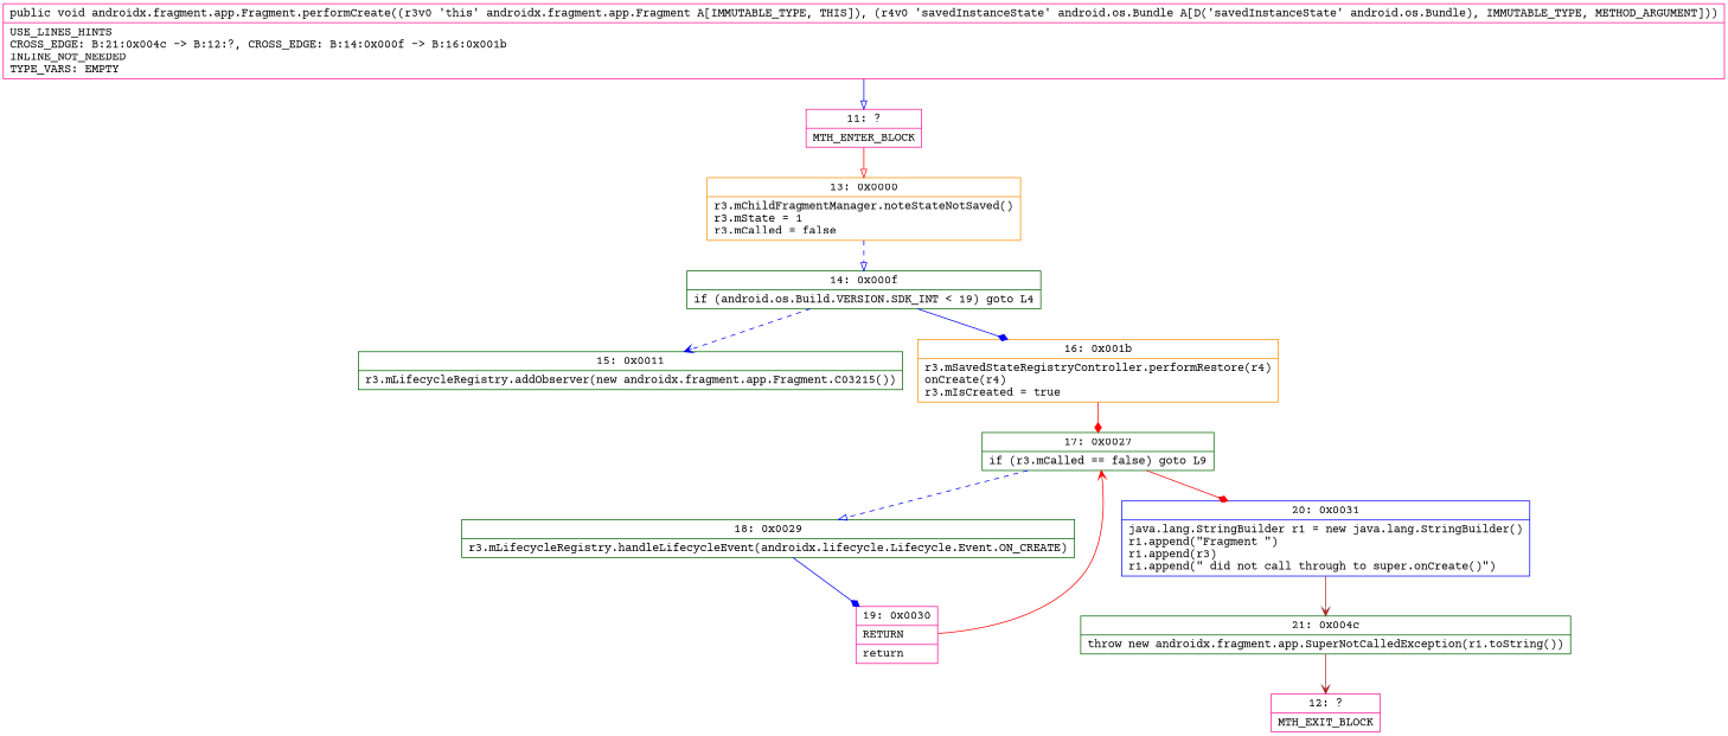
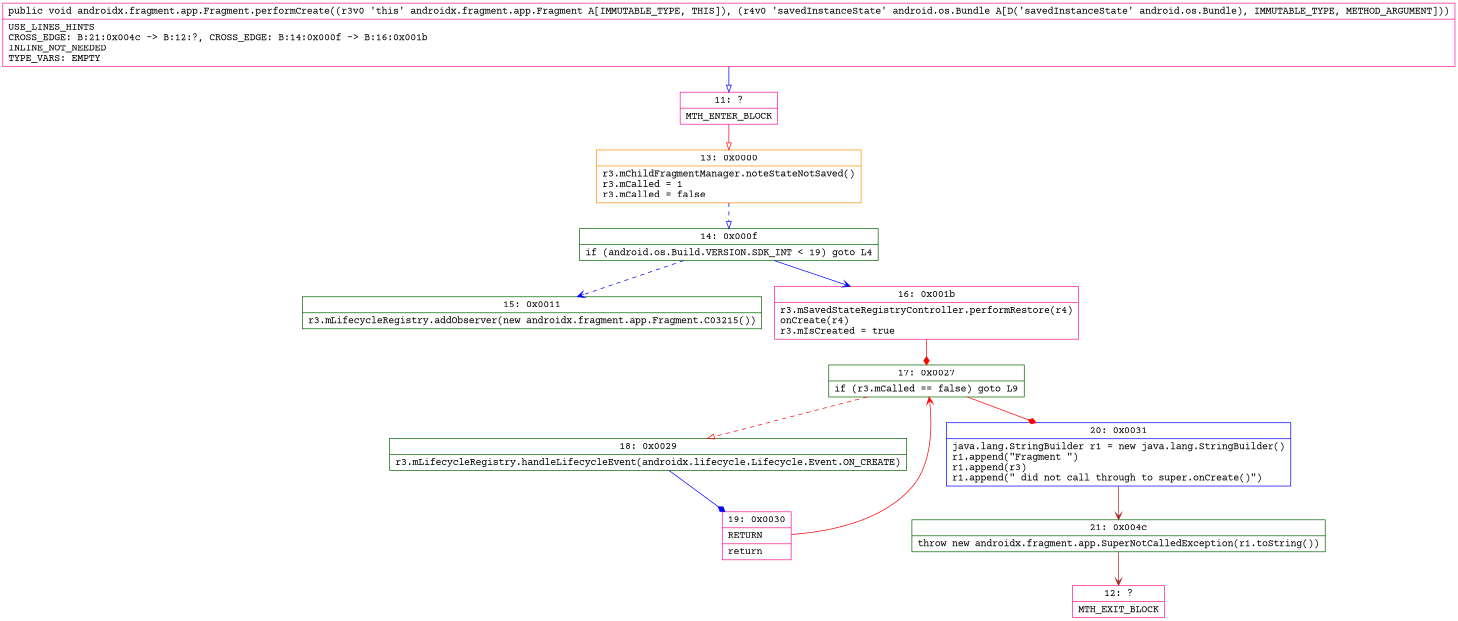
  digraph {
    fontname="Courier Prime"
    node [color=darkgreen fontname="Courier Prime" shape=record]
    edge [arrowhead=onormal color=blue fontname="Courier Prime"]
    n1 [color=deeppink label="{11\:\ ?|MTH_ENTER_BLOCK\l}"]
-   n2 [color=darkorange label="{13\:\ 0x0000|r3.mChildFragmentManager.noteStateNotSaved()\lr3.mState = 1\lr3.mCalled = false\l}"]
+   n2 [color=darkorange label="{13\:\ 0x0000|r3.mChildFragmentManager.noteStateNotSaved()\lr3.mCalled = 1\lr3.mCalled = false\l}"]
    n3 [label="{14\:\ 0x000f|if (android.os.Build.VERSION.SDK_INT \< 19) goto L4\l}"]
    n4 [label="{15\:\ 0x0011|r3.mLifecycleRegistry.addObserver(new androidx.fragment.app.Fragment.C03215())\l}"]
-   n5 [color=darkorange label="{16\:\ 0x001b|r3.mSavedStateRegistryController.performRestore(r4)\lonCreate(r4)\lr3.mIsCreated = true\l}"]
+   n5 [color=deeppink label="{16\:\ 0x001b|r3.mSavedStateRegistryController.performRestore(r4)\lonCreate(r4)\lr3.mIsCreated = true\l}"]
    n6 [label="{17\:\ 0x0027|if (r3.mCalled == false) goto L9\l}"]
    n7 [label="{18\:\ 0x0029|r3.mLifecycleRegistry.handleLifecycleEvent(androidx.lifecycle.Lifecycle.Event.ON_CREATE)\l}"]
    n8 [color=blue label="{20\:\ 0x0031|java.lang.StringBuilder r1 = new java.lang.StringBuilder()\lr1.append(\"Fragment \")\lr1.append(r3)\lr1.append(\" did not call through to super.onCreate()\")\l}"]
    n9 [color=deeppink label="{19\:\ 0x0030|RETURN\l|return\l}"]
    n10 [label="{21\:\ 0x004c|throw new androidx.fragment.app.SuperNotCalledException(r1.toString())\l}"]
    n11 [color=deeppink label="{12\:\ ?|MTH_EXIT_BLOCK\l}"]
    n12 [color=deeppink label="{public void androidx.fragment.app.Fragment.performCreate((r3v0 'this' androidx.fragment.app.Fragment A[IMMUTABLE_TYPE, THIS]), (r4v0 'savedInstanceState' android.os.Bundle A[D('savedInstanceState' android.os.Bundle), IMMUTABLE_TYPE, METHOD_ARGUMENT]))  | USE_LINES_HINTS\lCROSS_EDGE: B:21:0x004c \-\> B:12:?, CROSS_EDGE: B:14:0x000f \-\> B:16:0x001b\lINLINE_NOT_NEEDED\lTYPE_VARS: EMPTY\l}"]
    n1 -> n2 [color=red]
    n2 -> n3 [style=dashed]
    n3 -> n4 [arrowhead=vee style=dashed]
-   n3 -> n5 [arrowhead=diamond]
+   n3 -> n5 [arrowhead=vee]
    n5 -> n6 [arrowhead=diamond color=red]
-   n6 -> n7 [style=dashed]
+   n6 -> n7 [color=red style=dashed]
    n6 -> n8 [arrowhead=diamond color=red]
    n7 -> n9 [arrowhead=diamond]
    n8 -> n10 [arrowhead=vee color=brown]
    n9 -> n6 [arrowhead=vee color=red]
    n10 -> n11 [arrowhead=vee color=brown]
    n12 -> n1
  }
